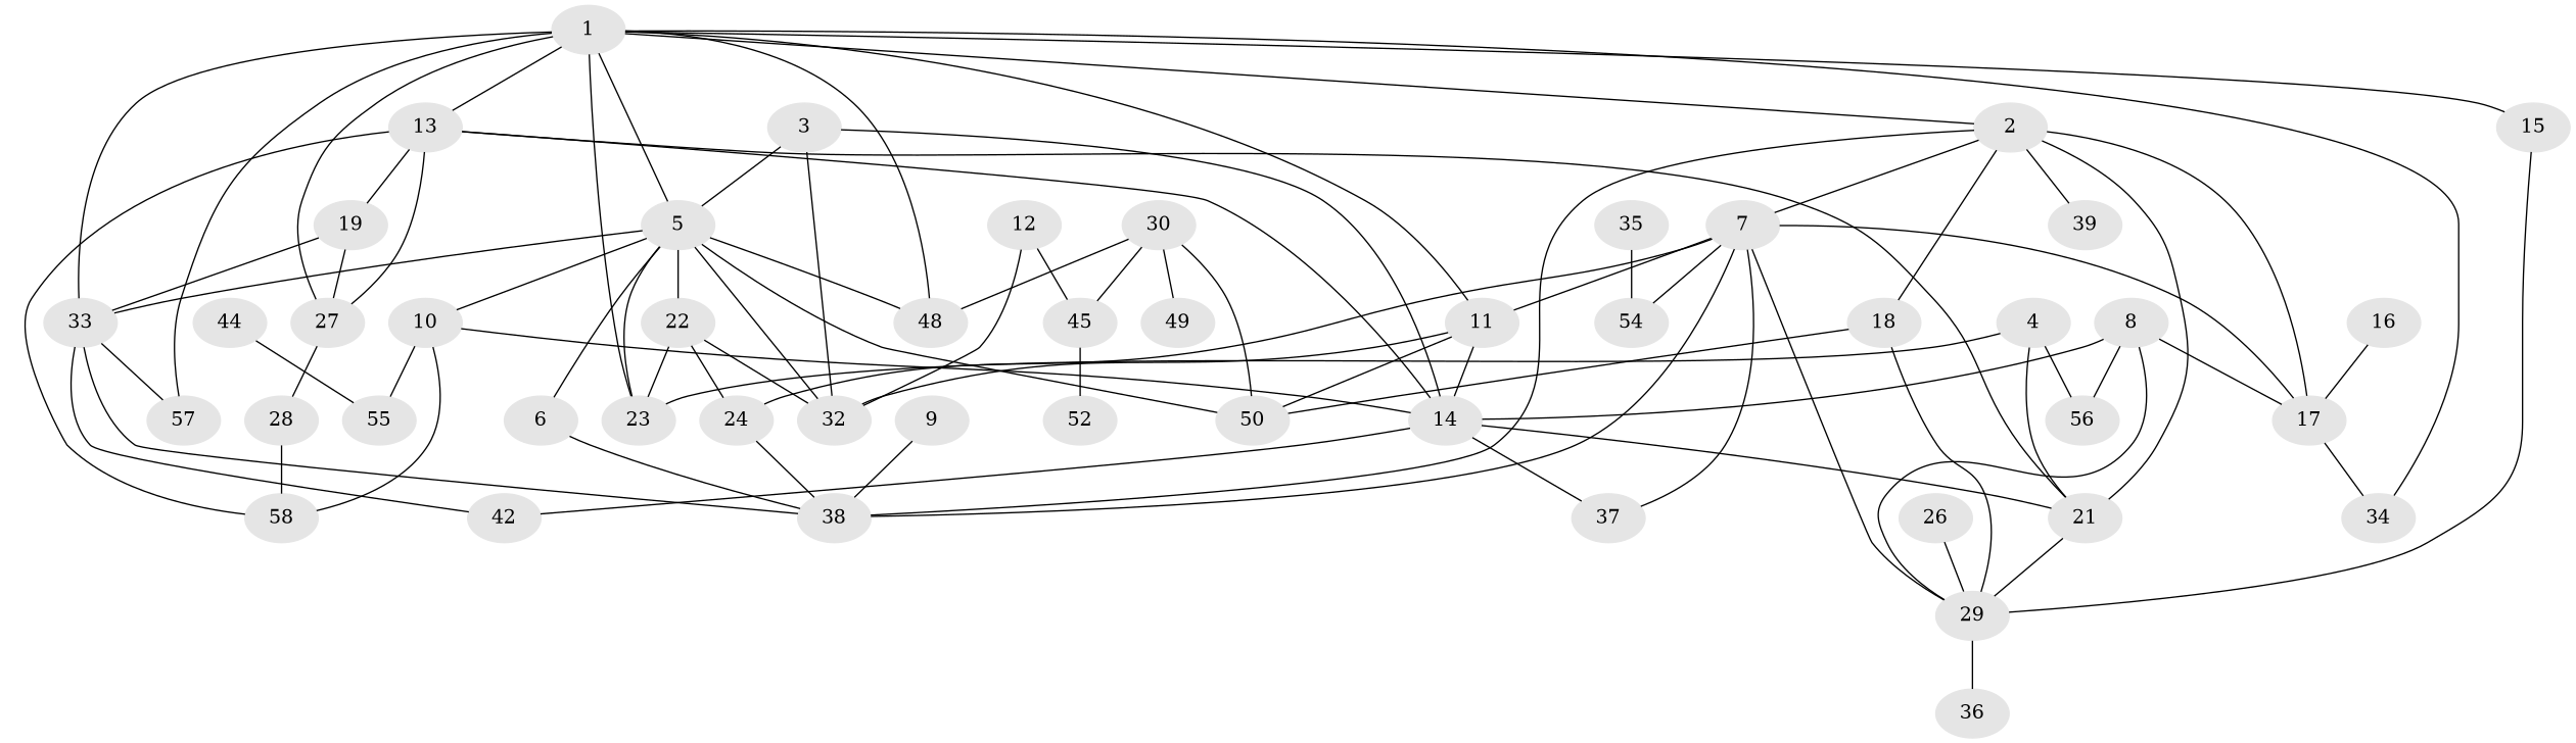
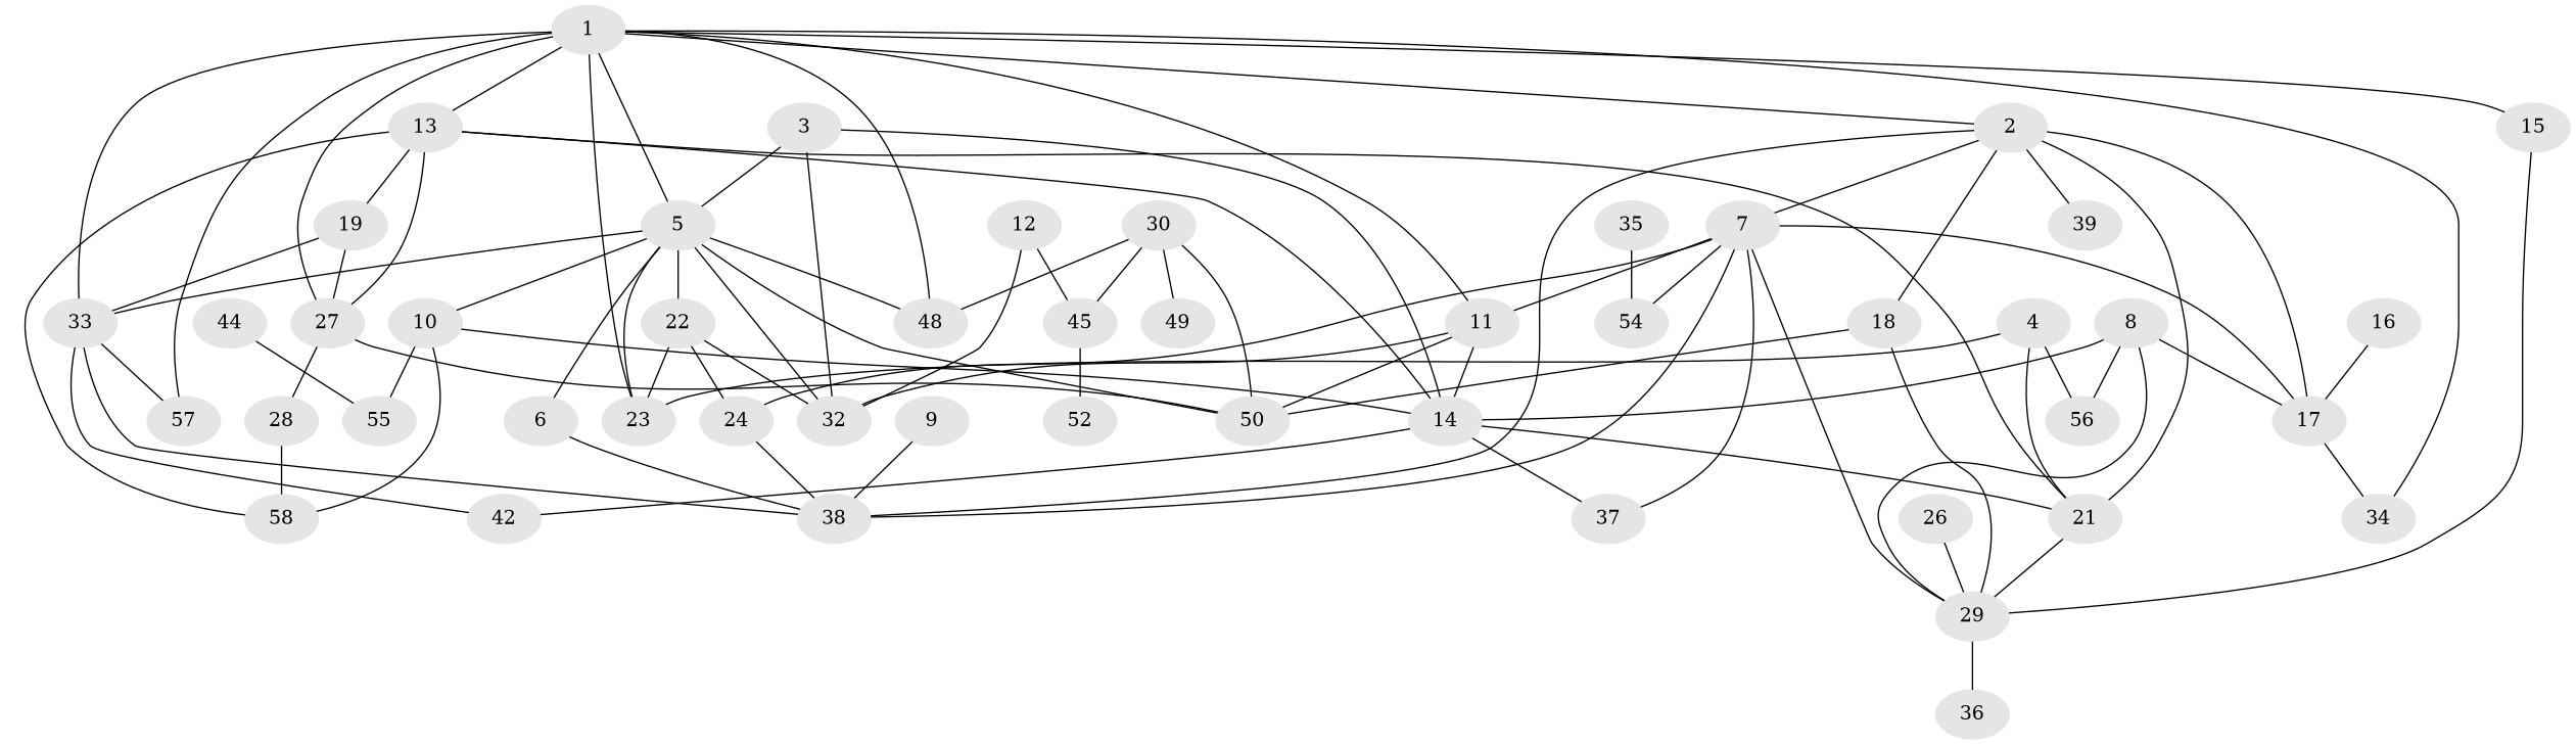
  graph {
    node [color=gray90 style=filled]
    edge [weight=1.0]
    1
    2
    5
    11
    13
    15
    23
    27
    33
    34
    48
    57
    7
    17
    18
    21
    38
    39
    32
    6
    10
    22
    50
    14
    58
    19
    29
    28
    42
    24
    37
    54
    3
    4
    56
    55
    36
    8
    9
    12
    45
    52
    16
    n44 [label=30]
    49
    26
    35
    44
    1 -- 2
    1 -- 5
    1 -- 11
    1 -- 13
    1 -- 15
    1 -- 23 [weight=2.0]
    1 -- 27
    1 -- 33
    1 -- 34
    1 -- 48
    1 -- 57
    2 -- 7
    2 -- 17
    2 -- 18
    2 -- 21
    2 -- 38
    2 -- 39
    5 -- 23
    5 -- 33
    5 -- 48
    5 -- 32
    5 -- 6
    5 -- 10
    5 -- 22 [weight=2.0]
    5 -- 50
    11 -- 32
    11 -- 50
    11 -- 14
    13 -- 27
    13 -- 21
    13 -- 14
    13 -- 58
    13 -- 19
    15 -- 29
+   27 -- 50
    27 -- 28
    33 -- 57
    33 -- 38
    33 -- 42
    7 -- 11
    7 -- 17
    7 -- 38
    7 -- 29
    7 -- 24
    7 -- 37
    7 -- 54
    17 -- 34
    18 -- 50
    18 -- 29
    21 -- 29
    6 -- 38
    10 -- 14
    10 -- 58
    10 -- 55
    22 -- 23
    22 -- 32
    22 -- 24
    14 -- 21
    14 -- 42
    14 -- 37
    19 -- 27
    19 -- 33
    29 -- 36 [weight=2.0]
    28 -- 58
    24 -- 38
    3 -- 5
    3 -- 32
    3 -- 14
    4 -- 23
    4 -- 21
    4 -- 56
    8 -- 17
    8 -- 14
    8 -- 29
    8 -- 56
    9 -- 38
    12 -- 32
    12 -- 45
    45 -- 52
    16 -- 17
    n44 -- 48
    n44 -- 50
    n44 -- 45
    n44 -- 49
    26 -- 29
    35 -- 54
    44 -- 55
  }
